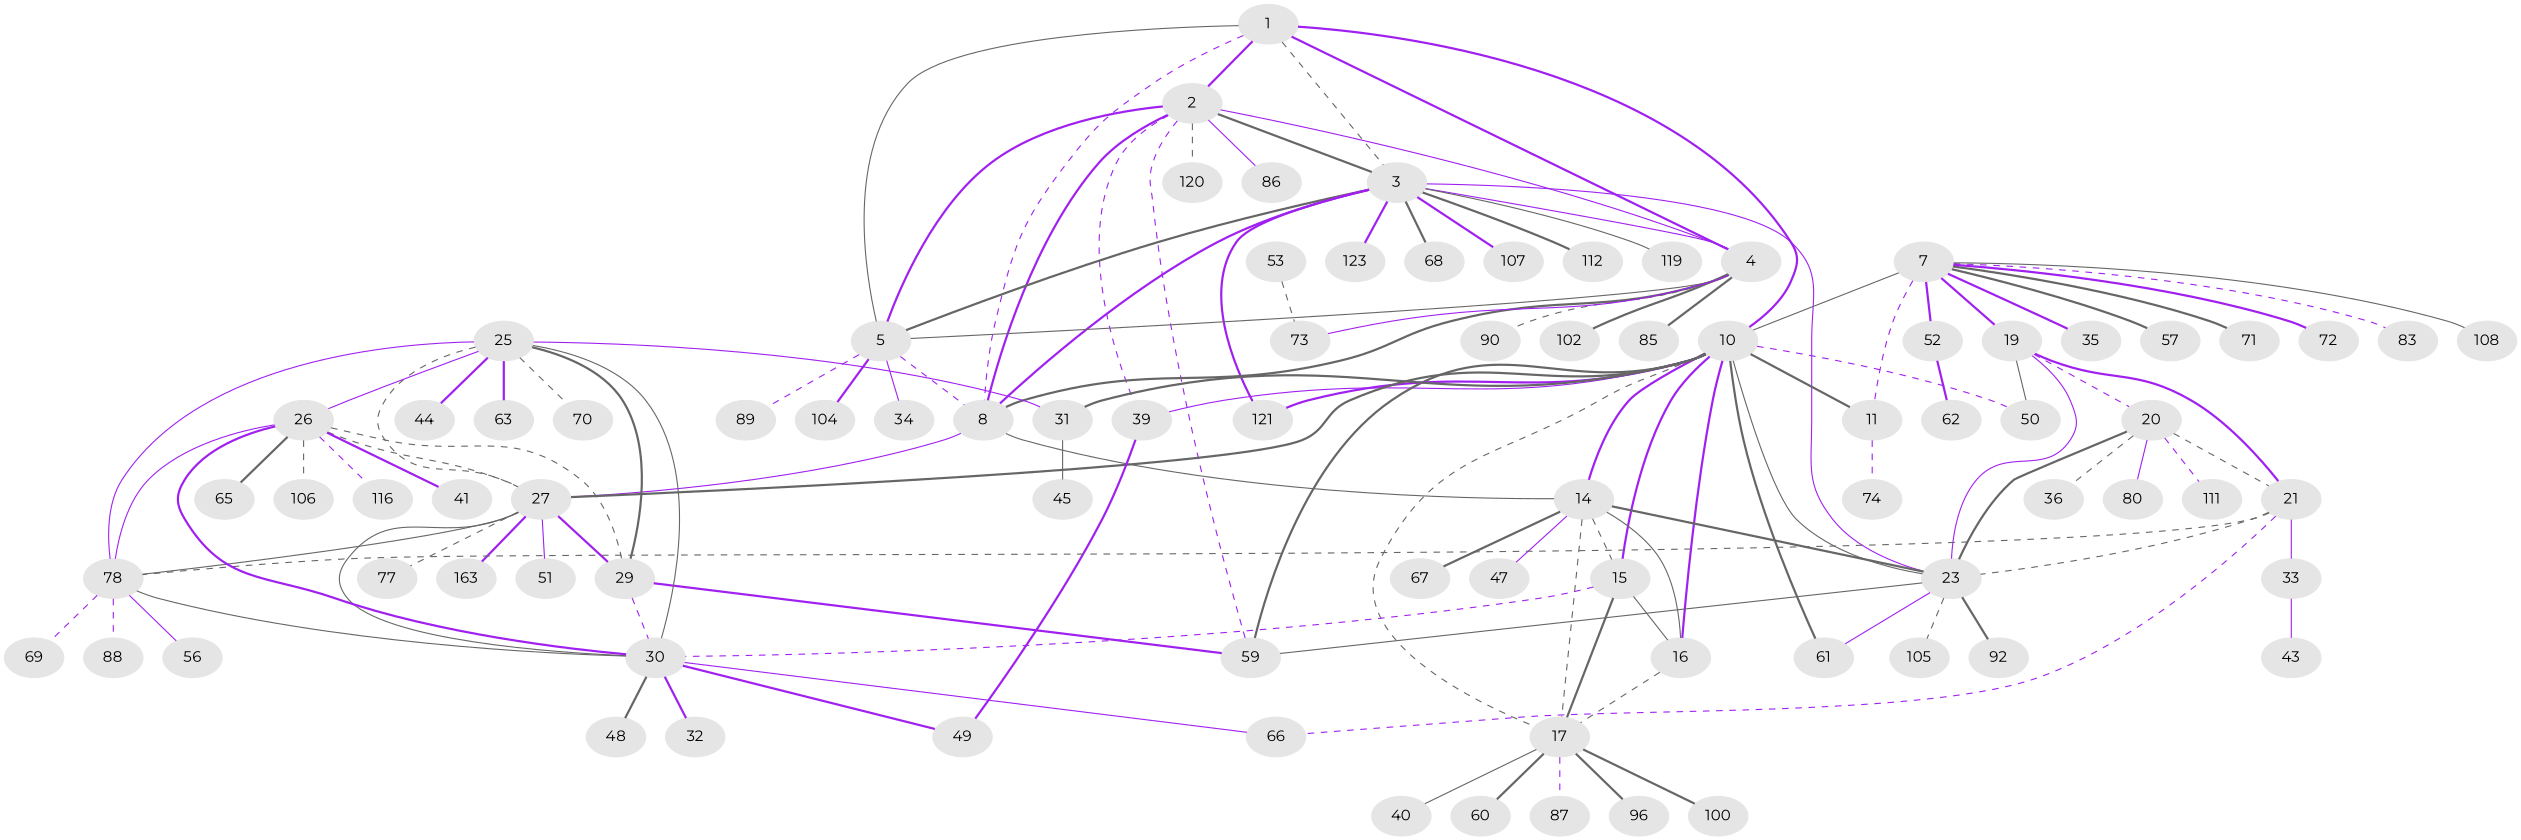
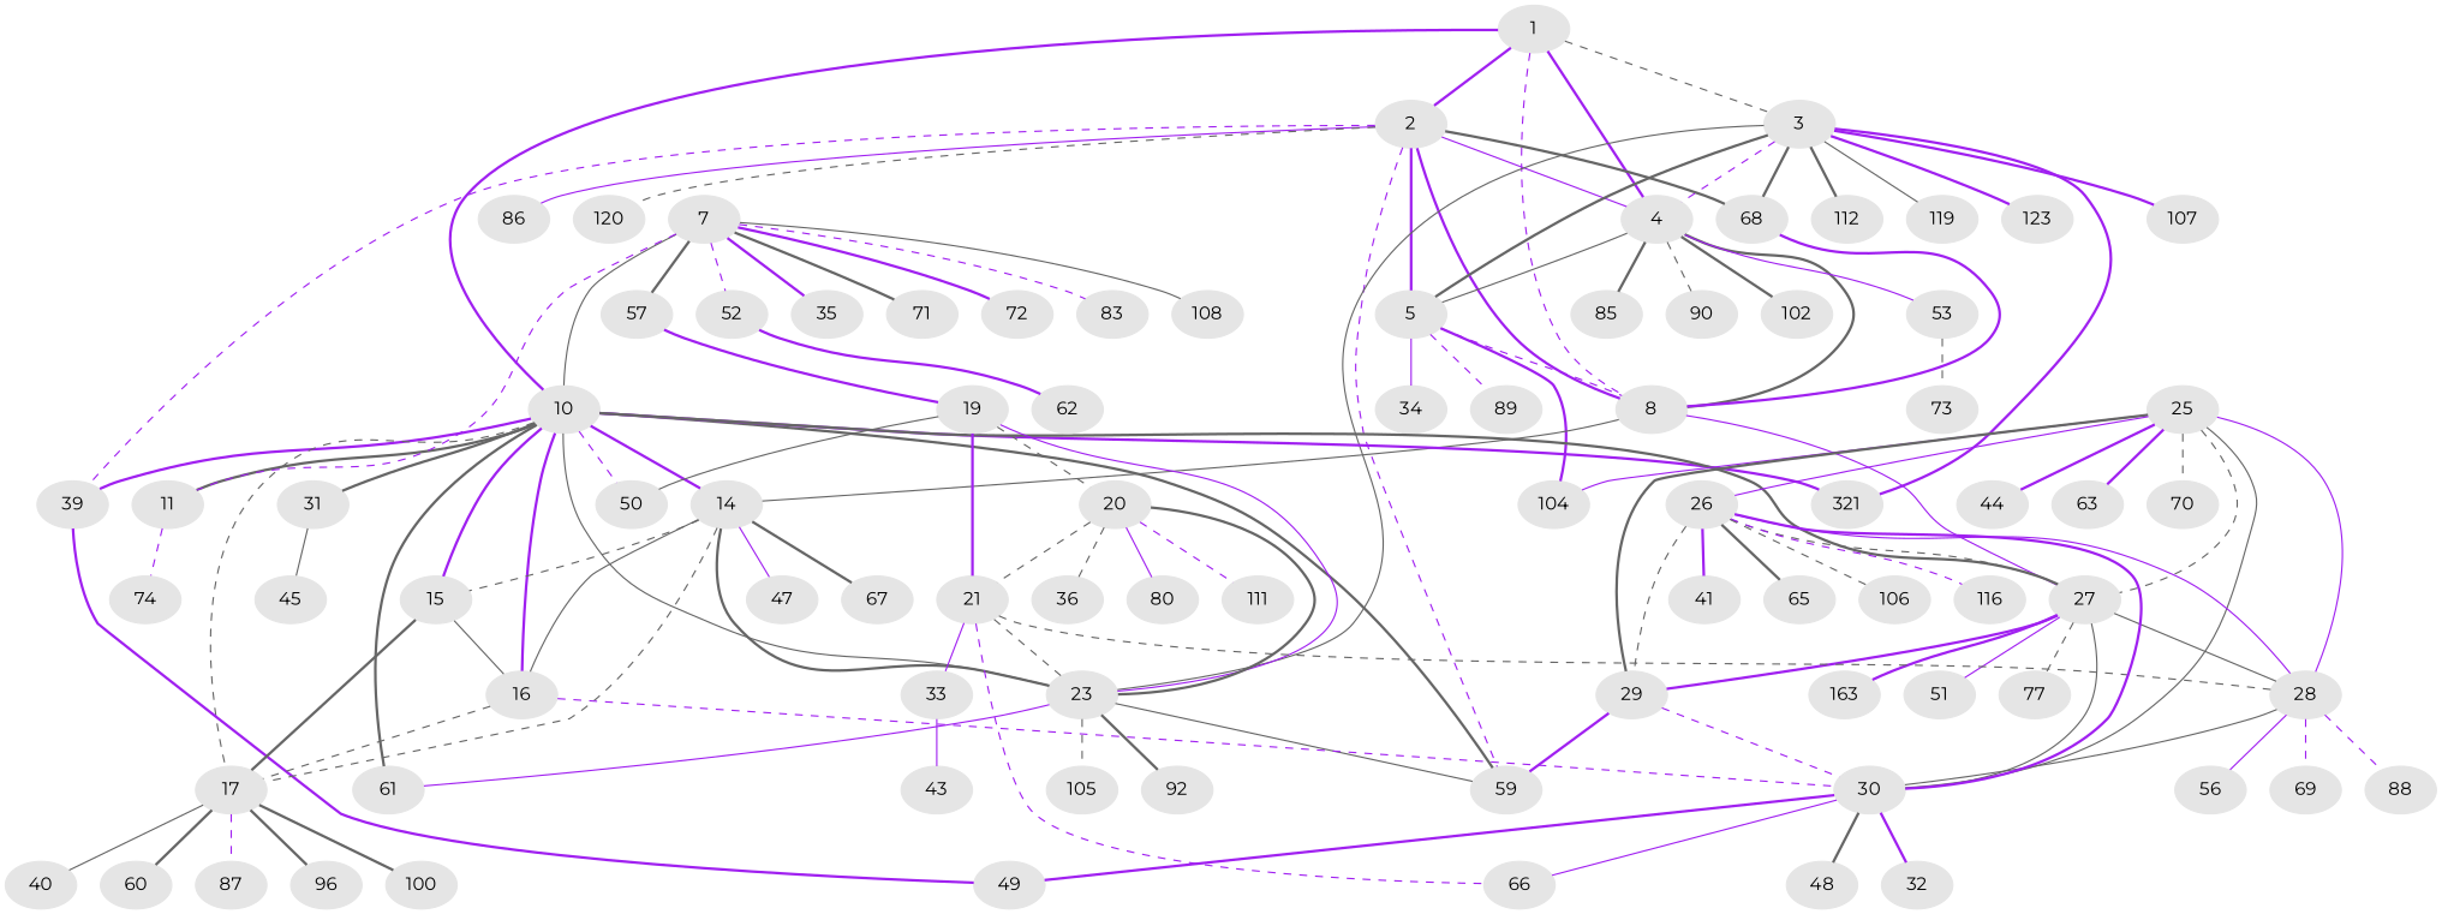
  graph {
    fontname=Montserrat
    node [color=gray90 fontname=Montserrat style=filled]
    edge [color=purple fontname=Montserrat style=bold]
    1
    2
    3
    4
    5
    n6 [label=8]
    10 [super="+13"]
    39 [super="+103"]
    59 [super="+82"]
    86
    120
    23 [super="+24+37+92"]
    68
    107
    112
    119
-   121
+   121 [label=321]
    123
    53 [super="+81+98"]
    85
    90
    102
    34
    89
    104
    14 [super="+18"]
    27
    11 [super="+110+64"]
    15
    16 [super="+99+94"]
    17
    31
    50
    61
    49
    n36 [label=92]
    105
    73
    47
    67
    30
-   28 [label=78]
+   28
    29 [super="+54"]
    51
    77 [super="+91"]
    n46 [label=163]
    7 [super="+12+8+9+78+97"]
    19
    35
    52
    57
    71
    72
    83
    108
    74 [super="+75"]
    20
    21 [super="+22+38"]
    62
    40
    60
    87
    96
    100
    45
    66 [super="+84"]
    32 [super="+122"]
    48
    36
    80
    111
    33
    56
    69
    88
    43
    25 [super="+101+117+55+76"]
    26
    44
    63
    70
    41
    65
    106
    116
    1 -- 2
    1 -- 3 [color=gray40 style=dashed]
    1 -- 4
-   1 -- 5 [color=gray40 style=solid]
    1 -- n6 [style=dashed]
    1 -- 10
-   2 -- 3 [color=gray40]
+   2 -- 68 [color=gray40]
    2 -- 4 [style=solid]
    2 -- 5
    2 -- n6
    2 -- 39 [style=dashed]
    2 -- 59 [style=dashed]
    2 -- 86 [style=solid]
    2 -- 120 [color=gray40 style=dashed]
-   3 -- 4 [style=solid]
+   3 -- 4 [style=dashed]
    3 -- 5 [color=gray40]
-   3 -- n6
-   3 -- 23 [style=solid]
+   68 -- n6
+   3 -- 23 [color=gray40 style=solid]
    3 -- 68 [color=gray40]
    3 -- 107
    3 -- 112 [color=gray40]
    3 -- 119 [color=gray40 style=solid]
    3 -- 121
    3 -- 123
    4 -- 5 [color=gray40 style=solid]
    4 -- n6 [color=gray40]
-   4 -- 73 [style=solid]
+   4 -- 53 [style=solid]
    4 -- 85 [color=gray40]
    4 -- 90 [color=gray40 style=dashed]
    4 -- 102 [color=gray40]
    5 -- n6 [style=dashed]
    5 -- 34 [style=solid]
    5 -- 89 [style=dashed]
    5 -- 104
    n6 -- 14 [color=gray40 style=solid]
    n6 -- 27 [style=solid]
-   10 -- 39 [style=solid]
+   10 -- 39
    10 -- 59 [color=gray40]
    10 -- 23 [color=gray40 style=solid]
    10 -- 121
    10 -- 14 [weight=3]
    10 -- 27 [color=gray40]
    10 -- 11 [color=gray40]
    10 -- 15
    10 -- 16
    10 -- 17 [color=gray40 style=dashed]
    10 -- 31 [color=gray40]
    10 -- 50 [style=dashed]
    10 -- 61 [color=gray40]
    39 -- 49
    23 -- 59 [color=gray40 style=solid]
    23 -- 61 [style=solid]
    23 -- n36 [color=gray40]
    23 -- 105 [color=gray40 style=dashed]
    53 -- 73 [color=gray40 style=dashed]
    14 -- 23 [color=gray40]
    14 -- 15 [color=gray40 style=dashed weight=2]
    14 -- 16 [color=gray40 style=solid weight=2]
    14 -- 17 [color=gray40 style=dashed weight=2]
    14 -- 47 [style=solid]
    14 -- 67 [color=gray40]
    27 -- 30 [color=gray40 style=solid]
    27 -- 28 [color=gray40 style=solid]
    27 -- 29
    27 -- 51 [style=solid]
    27 -- 77 [color=gray40 style=dashed]
    27 -- n46
    11 -- 74 [style=dashed]
    15 -- 16 [color=gray40 style=solid]
    15 -- 17 [color=gray40]
-   15 -- 30 [style=dashed]
+   16 -- 30 [style=dashed]
    16 -- 17 [color=gray40 style=dashed]
    17 -- 40 [color=gray40 style=solid]
    17 -- 60 [color=gray40]
    17 -- 87 [style=dashed]
    17 -- 96 [color=gray40]
    17 -- 100 [color=gray40]
    31 -- 45 [color=gray40 style=solid]
    30 -- 49
    30 -- 66 [style=solid]
    30 -- 32
    30 -- 48 [color=gray40]
    28 -- 30 [color=gray40 style=solid]
    28 -- 56 [style=solid]
    28 -- 69 [style=dashed]
    28 -- 88 [style=dashed]
    29 -- 59
    29 -- 30 [style=dashed]
    7 -- 10 [color=gray40 style=solid weight=4]
    7 -- 11 [style=dashed weight=4]
-   7 -- 19
+   57 -- 19
    7 -- 35
-   7 -- 52
+   7 -- 52 [style=dashed]
    7 -- 57 [color=gray40]
    7 -- 71 [color=gray40]
    7 -- 72
    7 -- 83 [style=dashed]
    7 -- 108 [color=gray40 style=solid]
    19 -- 23 [style=solid weight=2]
    19 -- 50 [color=gray40 style=solid]
-   19 -- 20 [style=dashed]
+   19 -- 20 [color=gray40 style=dashed]
    19 -- 21 [weight=2]
    52 -- 62
    20 -- 23 [color=gray40 weight=2]
    20 -- 21 [color=gray40 style=dashed weight=2]
    20 -- 36 [color=gray40 style=dashed]
    20 -- 80 [style=solid]
    20 -- 111 [style=dashed]
    21 -- 23 [color=gray40 style=dashed weight=4]
    21 -- 28 [color=gray40 style=dashed]
    21 -- 66 [style=dashed]
    21 -- 33 [style=solid]
    33 -- 43 [style=solid]
    25 -- 27 [color=gray40 style=dashed]
-   25 -- 31 [style=solid]
+   25 -- 104 [style=solid]
    25 -- 30 [color=gray40 style=solid]
    25 -- 28 [style=solid]
    25 -- 29 [color=gray40]
    25 -- 26 [style=solid]
    25 -- 44
    25 -- 63
    25 -- 70 [color=gray40 style=dashed]
    26 -- 27 [color=gray40 style=dashed]
    26 -- 30
    26 -- 28 [style=solid]
    26 -- 29 [color=gray40 style=dashed]
    26 -- 41
    26 -- 65 [color=gray40]
    26 -- 106 [color=gray40 style=dashed]
    26 -- 116 [style=dashed]
  }
